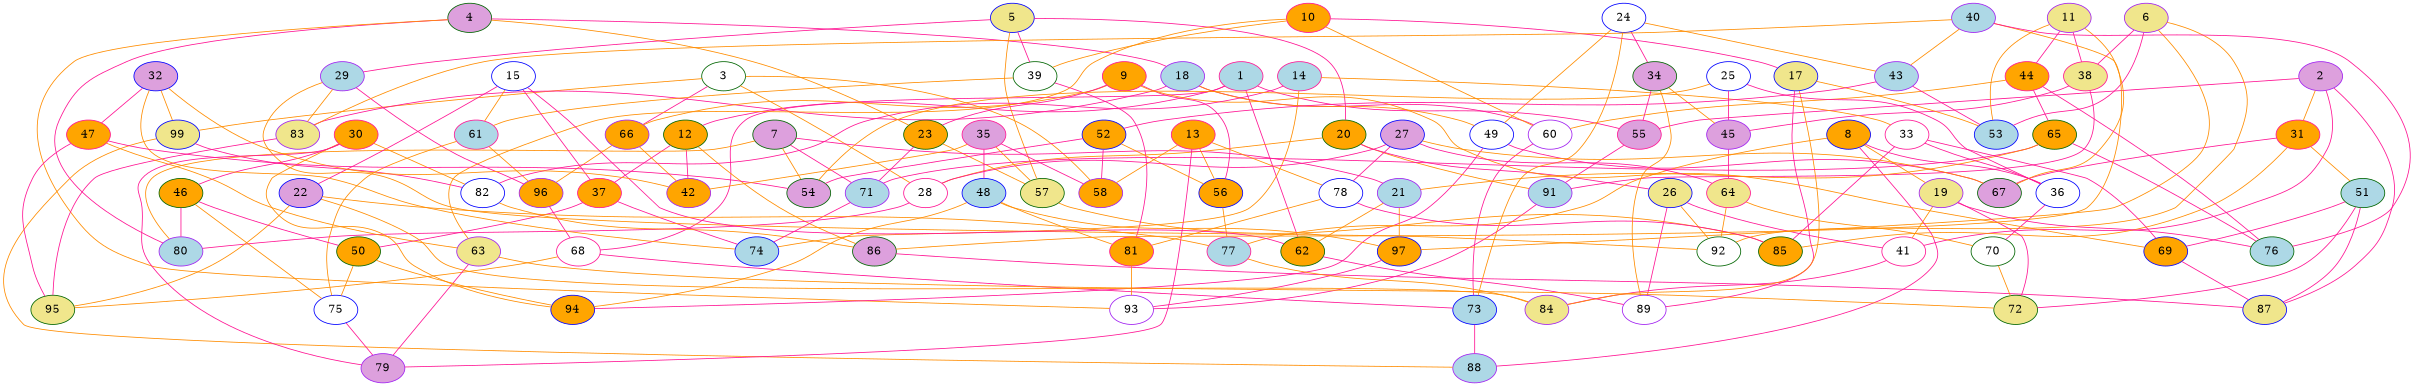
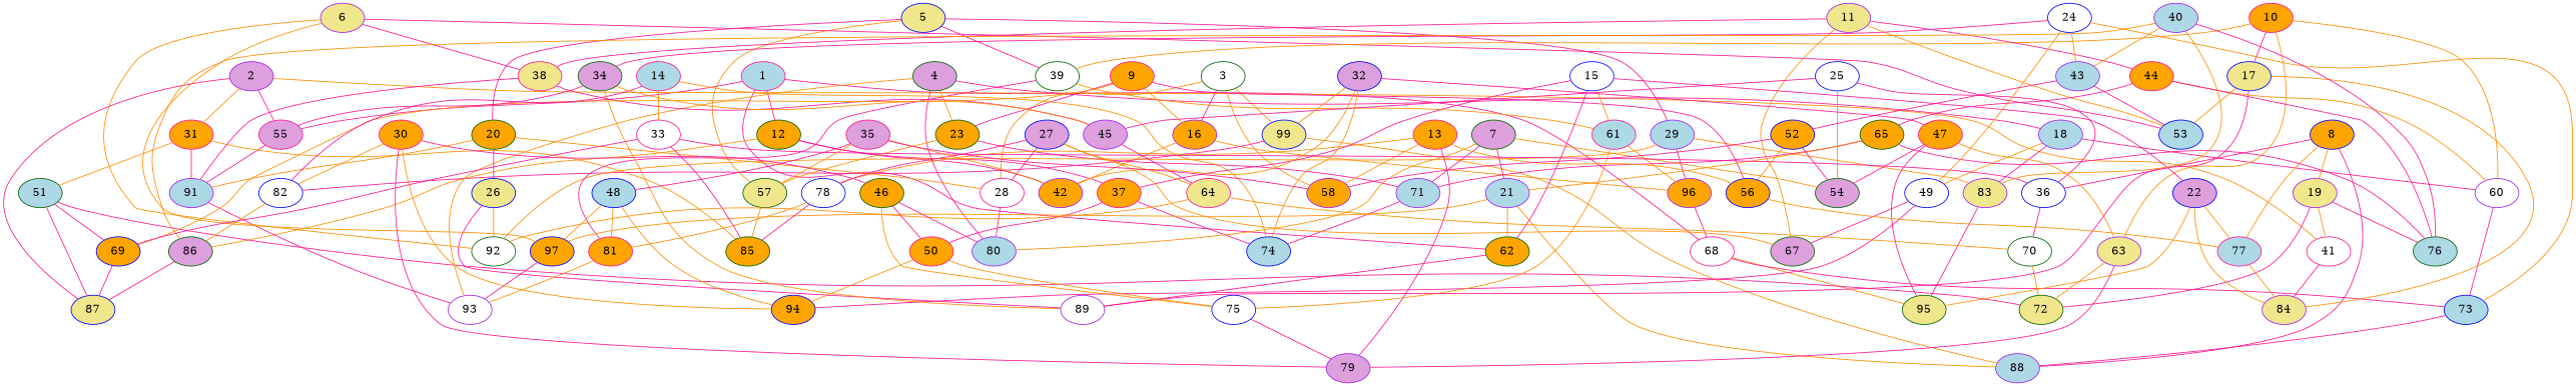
  graph {
    node [color=blue fillcolor=orange style=filled]
    edge [color=deeppink]
    1 [color=deeppink fillcolor=lightblue]
    12 [color=darkgreen]
    55 [color=deeppink fillcolor=plum]
    62 [color=darkgreen]
    68 [color=deeppink fillcolor=white]
    37 [color=deeppink]
    42 [color=purple]
    86 [color=darkgreen fillcolor=plum]
    91 [color=purple fillcolor=lightblue]
    89 [color=purple fillcolor=white]
    95 [color=darkgreen fillcolor=khaki]
    73 [fillcolor=lightblue]
    2 [color=purple fillcolor=plum]
    31 [color=deeppink]
    41 [color=deeppink fillcolor=white]
    87 [fillcolor=khaki]
    67 [color=darkgreen fillcolor=plum]
    51 [color=darkgreen fillcolor=lightblue]
    85 [color=darkgreen]
    84 [color=purple fillcolor=khaki]
    3 [color=darkgreen fillcolor=white]
-   16 [color=purple label=66]
+   16 [color=purple]
    28 [color=deeppink fillcolor=white]
    58 [color=purple]
    n25 [fillcolor=khaki label=99]
    n26 [color=purple label=96]
    80 [color=purple fillcolor=lightblue]
    88 [color=purple fillcolor=lightblue]
    82 [fillcolor=white]
    4 [color=darkgreen fillcolor=plum]
    18 [color=purple fillcolor=lightblue]
    23 [color=darkgreen]
    93 [color=purple fillcolor=white]
    60 [color=purple fillcolor=white]
    49 [fillcolor=white]
    83 [color=purple fillcolor=khaki]
    57 [color=darkgreen fillcolor=khaki]
    71 [color=purple fillcolor=lightblue]
    5 [fillcolor=khaki]
    20 [color=darkgreen]
    29 [color=purple fillcolor=lightblue]
    39 [color=darkgreen fillcolor=white]
    26 [fillcolor=khaki]
    92 [color=darkgreen fillcolor=white]
    61 [color=deeppink fillcolor=lightblue]
    81 [color=deeppink]
    6 [color=purple fillcolor=khaki]
    38 [color=deeppink fillcolor=khaki]
    53 [fillcolor=lightblue]
    n50 [label=97]
    45 [color=purple fillcolor=plum]
    7 [color=darkgreen fillcolor=plum]
    21 [color=purple fillcolor=lightblue]
    54 [color=darkgreen fillcolor=plum]
    74 [fillcolor=lightblue]
    8
    19 [color=purple fillcolor=khaki]
    36 [fillcolor=white]
    77 [color=deeppink fillcolor=lightblue]
    72 [color=darkgreen fillcolor=khaki]
    76 [color=darkgreen fillcolor=lightblue]
    70 [color=darkgreen fillcolor=white]
    9 [color=deeppink]
    56
    69
    10 [color=deeppink]
    17 [fillcolor=khaki]
    63 [color=purple fillcolor=khaki]
    79 [color=purple fillcolor=plum]
    11 [color=purple fillcolor=khaki]
    44 [color=deeppink]
    65 [color=darkgreen]
-   50 [color=darkgreen]
+   50 [color=deeppink]
    13 [color=deeppink]
    78 [fillcolor=white]
    14 [color=deeppink fillcolor=lightblue]
    33 [color=deeppink fillcolor=white]
    25 [fillcolor=white]
    15 [fillcolor=white]
    22 [fillcolor=plum]
    75 [fillcolor=white]
    94
    24 [fillcolor=white]
    34 [color=darkgreen fillcolor=plum]
    43 [color=purple fillcolor=lightblue]
    52
    64 [color=deeppink fillcolor=khaki]
    27 [fillcolor=plum]
    30 [color=deeppink]
    46 [color=darkgreen]
    32 [fillcolor=plum]
    47 [color=deeppink]
    35 [color=deeppink fillcolor=plum]
    48 [fillcolor=lightblue]
    40 [color=purple fillcolor=lightblue]
    1 -- 12
    1 -- 55
    1 -- 62
    1 -- 68
    12 -- 37
    12 -- 42
    12 -- 86 [color=darkorange]
    55 -- 91
    62 -- 89
    68 -- 95 [color=darkorange]
    68 -- 73
    37 -- 74
    37 -- 50
    86 -- 87
    91 -- 93
    73 -- 88
    2 -- 55
    2 -- 31 [color=darkorange]
-   2 -- 41
+   2 -- 41 [color=darkorange]
    2 -- 87
-   31 -- 67
+   31 -- 91
    31 -- 51 [color=darkorange]
    31 -- 85 [color=darkorange]
    41 -- 84
    51 -- 87
    51 -- 72
    51 -- 69
    3 -- 16
    3 -- 28 [color=darkorange]
    3 -- 58 [color=darkorange]
    3 -- n25 [color=darkorange]
    16 -- 42 [color=darkorange]
    16 -- n26 [color=darkorange]
    28 -- 80
    n25 -- 88 [color=darkorange]
    n25 -- 82
    n26 -- 68
    82 -- 86 [color=darkorange]
    4 -- 80
    4 -- 18
    4 -- 23 [color=darkorange]
    4 -- 93 [color=darkorange]
    18 -- 60
    18 -- 49 [color=darkorange]
    18 -- 83
    23 -- 57 [color=darkorange]
    23 -- 71
    60 -- 73
    49 -- 67
    49 -- 94
    83 -- 95
    57 -- 85 [color=darkorange]
    71 -- 74
    5 -- 57 [color=darkorange]
    5 -- 20
    5 -- 29
    5 -- 39
    20 -- 91 [color=darkorange]
    20 -- 28 [color=darkorange]
    20 -- 26
    29 -- n26
    29 -- 83 [color=darkorange]
    29 -- 92 [color=darkorange]
    39 -- 61 [color=darkorange]
    39 -- 81
    26 -- 89
-   26 -- 41
    26 -- 92 [color=darkorange]
    61 -- n26 [color=darkorange]
    61 -- 75 [color=darkorange]
    81 -- 93 [color=darkorange]
    6 -- 92 [color=darkorange]
    6 -- 38
    6 -- 53
    6 -- n50 [color=darkorange]
    38 -- 91
    38 -- 45
    n50 -- 93
    45 -- 64
    7 -- 80 [color=darkorange]
    7 -- 71
    7 -- 21
    7 -- 54 [color=darkorange]
    21 -- 62 [color=darkorange]
+   21 -- 88 [color=darkorange]
    21 -- n50 [color=darkorange]
    8 -- 88
    8 -- 19 [color=darkorange]
    8 -- 36
    8 -- 77 [color=darkorange]
    19 -- 41 [color=darkorange]
    19 -- 72
    19 -- 76
    36 -- 70
    77 -- 84 [color=darkorange]
    70 -- 72 [color=darkorange]
    9 -- 16 [color=darkorange]
    9 -- 23
    9 -- 56
    9 -- 69 [color=darkorange]
    56 -- 77 [color=darkorange]
    69 -- 87
    10 -- 60 [color=darkorange]
    10 -- 39 [color=darkorange]
    10 -- 17
    10 -- 63 [color=darkorange]
    17 -- 89
    17 -- 84 [color=darkorange]
    17 -- 53 [color=darkorange]
    63 -- 72 [color=darkorange]
    63 -- 79
    11 -- 67 [color=darkorange]
    11 -- 38
    11 -- 53 [color=darkorange]
    11 -- 44
    44 -- 60 [color=darkorange]
    44 -- 76
    44 -- 65
    65 -- 71
    65 -- 21 [color=darkorange]
    65 -- 76
    50 -- 75 [color=darkorange]
    50 -- 94 [color=darkorange]
    13 -- 58 [color=darkorange]
    13 -- 56 [color=darkorange]
    13 -- 79
    13 -- 78 [color=darkorange]
    78 -- 85
    78 -- 81 [color=darkorange]
    14 -- 82
    14 -- 74 [color=darkorange]
    14 -- 33 [color=darkorange]
    33 -- 85
    33 -- 36
    33 -- 69
    25 -- 45
    25 -- 54 [color=darkorange]
    25 -- 36
    15 -- 62
    15 -- 37
    15 -- 61 [color=darkorange]
    15 -- 22
    22 -- 95 [color=darkorange]
    22 -- 84 [color=darkorange]
    22 -- 77 [color=darkorange]
    75 -- 79
    24 -- 73 [color=darkorange]
    24 -- 49 [color=darkorange]
    24 -- 34
    24 -- 43 [color=darkorange]
    34 -- 55
    34 -- 89 [color=darkorange]
    34 -- 45 [color=darkorange]
    43 -- 53
    43 -- 52
    52 -- 58
    52 -- 54
    52 -- 56 [color=darkorange]
    64 -- 92 [color=darkorange]
    64 -- 70 [color=darkorange]
    27 -- 67 [color=darkorange]
    27 -- 28
    27 -- 78
-   27 -- 64
+   27 -- 64 [color=darkorange]
    30 -- 82 [color=darkorange]
    30 -- 79
    30 -- 94 [color=darkorange]
    30 -- 46
    46 -- 80
    46 -- 50
    46 -- 75 [color=darkorange]
    32 -- 42 [color=darkorange]
    32 -- n25 [color=darkorange]
    32 -- 74 [color=darkorange]
    32 -- 47
    47 -- 95
    47 -- 54
    47 -- 63 [color=darkorange]
    35 -- 42 [color=darkorange]
    35 -- 58
    35 -- 57 [color=darkorange]
    35 -- 48
    48 -- 81 [color=darkorange]
    48 -- n50 [color=darkorange]
    48 -- 94 [color=darkorange]
    40 -- 86 [color=darkorange]
    40 -- 83 [color=darkorange]
    40 -- 76
    40 -- 43 [color=darkorange]
  }
